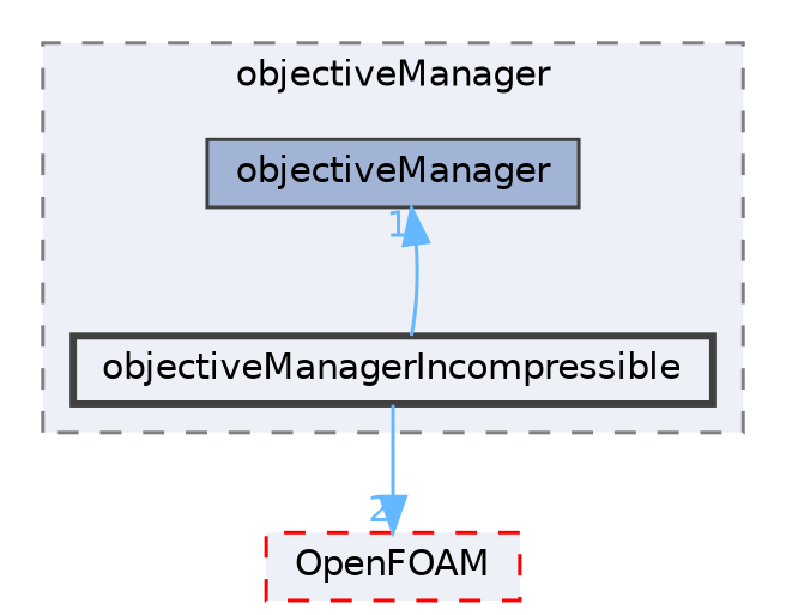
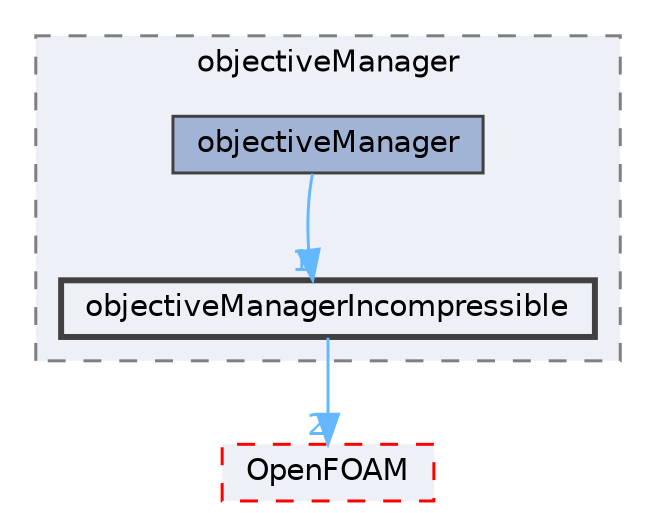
  digraph {
    compound=true
    node [color=grey25 fillcolor="#edf0f7" fontname=Helvetica fontsize=10 shape=box]
    edge [color=steelblue1 fontcolor=steelblue1 fontname=Helvetica fontsize=10 labeldistance=1.5 labelfontname=Helvetica labelfontsize=10]
    n1 [fillcolor="#a2b4d6" height=0.2 label=objectiveManager style=filled width=0.4]
    n2 [height=0.2 label=objectiveManagerIncompressible style="filled,bold" width=0.4]
    n3 [color=red height=0.2 label=OpenFOAM style="filled,dashed" width=0.4]
    subgraph cluster_1 {
      bgcolor="#edf0f7"
      fontname=Helvetica
      fontsize=10
      label=objectiveManager
      pencolor=grey50
      style="filled,dashed"
      n1
      n2
    }
-   n2 -> n1 [headlabel=1]
+   n1 -> n2 [headlabel=1]
    n2 -> n3 [headlabel=2]
  }
